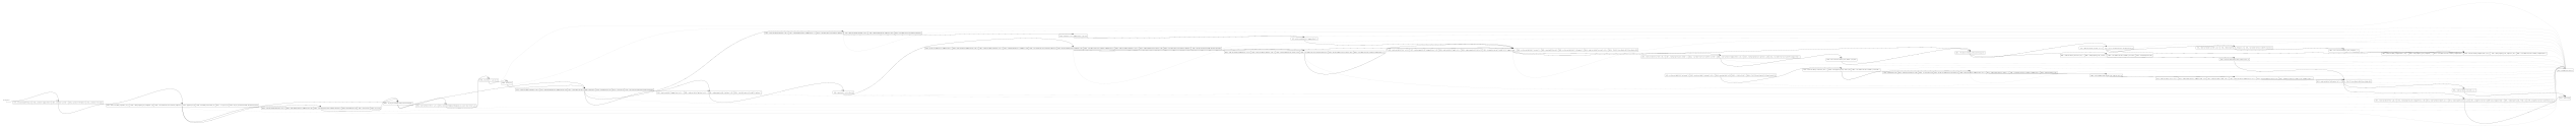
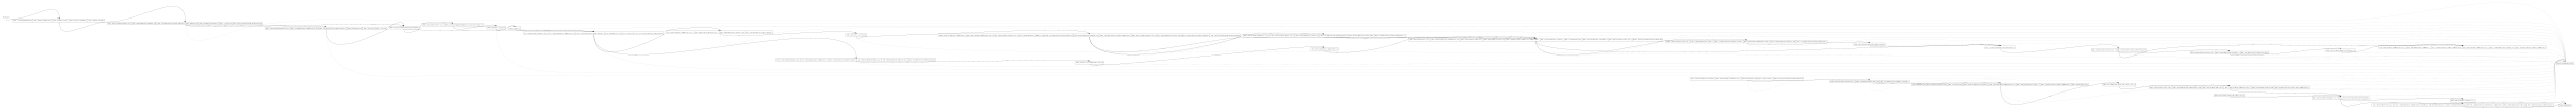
  digraph {
    fontname="Source Code Pro"
    rankdir=LR
    node [fontname="Source Code Pro" shape=record]
    edge [fontname="Source Code Pro" headport=n tailport=s]
    BB_entry43 [shape=none]
    n2 [label="{1547: constant[undefined,v1]|1548: vardecl['composition']|1549: vardecl['current']|1550: vardecl['isPromise']|1551: vardecl['returned']}"]
    n3 [label="{1552: read-variable['options',v6,-]|1553: read-property[v6,'compose',v5]|1554: \<variable-non-null-undef\>['options']|1555: typeof[v5,v3]|1556: constant[\"function\",v4]|1557: !==[v3,v4,v2]|1558: if[v2](true-block:453,false-block:454)}"]
    n4 [label="{1565: if[v2](true-block:455,false-block:458)}"]
    n5 [label="{1559: read-variable['options',v10,-]|1560: read-property[v10,'composition',v8]|1561: \<variable-non-null-undef\>['options']|1562: constant[null,v9]|1563: !=[v8,v9,v7]|1564: ![v7,v2]}"]
    n6 [label="{1678: exceptional-return}"]
    n7 [label="{1566: read-variable['Error',v8,-]|1567: constant[\"Composer#compose was used incorrectly\",v9]}"]
    n8 [label="{1570: read-variable['options',v10,-]|1571: read-property[v10,'composition',v8]|1572: \<variable-non-null-undef\>['options']|1573: constant[null,v9]|1574: !=[v8,v9,v7]|1575: if[v7](true-block:459,false-block:460)}"]
    n9 [label="{1568: construct [-,v8,v9,v7]}"]
    n10 [label="{1576: read-variable['options',v13,-]|1577: read-property[v13,'composition',-]|1578: \<variable-non-null-undef\>['options']|1579: read-variable['options',v15,-]|1580: read-property[v15,'options',v14]|1581: \<variable-non-null-undef\>['options']}"]
    n11 [label="{1582: read-variable['Composition',v12,-]|1583: read-variable['options',v14,-]|1584: read-property[v14,'options',v13]|1585: \<variable-non-null-undef\>['options']}"]
    n12 [label="{1569: throw[v7]*}"]
    n13 [label="{1586: construct [v13,'composition',v14,v11]}"]
    n14 [label="{1588: construct [-,v12,v13,v11]}"]
    n15 [label="{1587: write-variable[v11,'composition']*}"]
    n16 [label="{1589: write-variable[v11,'composition']*|1590: read-variable['composition',v16,-]|1591: read-variable['options',v17,-]|1592: read-property[v17,'compose',v15]|1593: \<variable-non-null-undef\>['options']|1594: write-property[v16,'compose',v15]|1595: \<variable-non-null-undef\>['composition']*|1596: read-variable['options',v19,-]|1597: read-property[v19,'check',v18]|1598: \<variable-non-null-undef\>['options']|1599: if[v18](true-block:465,false-block:466)}"]
    n17 [label="{1606: read-variable['this',v13,-]|1607: read-property[v13,'compositions',v12]|1608: read-variable['name',v14,-]|1609: read-property[v12,v14,v11]|1610: \<property-non-null-undef\>[v13,'compositions']|1611: write-variable[v11,'current']*|1612: constant[false,v15]|1613: write-variable[v15,'isPromise']*|1614: read-variable['current',v16,-]|1615: if[v16](true-block:467,false-block:469)}"]
    n18 [label="{1600: read-variable['composition',v21,-]|1601: read-variable['options',v22,-]|1602: read-property[v22,'check',v20]|1603: \<variable-non-null-undef\>['options']|1604: write-property[v21,'check',v20]|1605: \<variable-non-null-undef\>['composition']*}"]
    n19 [label="{1623: if[v16](true-block:470,false-block:471)}"]
    n20 [label="{1616: read-variable['current',v18,-]|1617: read-property[v18,'check',-]|1618: \<variable-non-null-undef\>['current']|1619: read-variable['composition',v20,-]|1620: read-property[v20,'options',v19]|1621: \<variable-non-null-undef\>['composition']}"]
-   n21 [label="{1624: read-variable['current',v18,-]|1625: read-property[v18,'stale',-]|1626: \<variable-non-null-undef\>['current']|1627: constant[false,v19]}"]
    n22 [label="{1628: read-variable['current',v17,-]|1629: if[v17](true-block:473,false-block:475)}"]
    n23 [label="{1622: call-current.check [v18,'check',v19,v16]}"]
    n24 [label="{1630: call-current.stale [v18,'stale',v19,-]*}"]
    n25 [label="{1631: read-variable['current',v19,-]|1632: read-property[v19,'dispose',-]|1633: \<variable-non-null-undef\>['current']}"]
    n26 [label="{1635: read-variable['composition',v20,-]|1636: read-property[v20,'compose',-]|1637: \<variable-non-null-undef\>['composition']|1638: read-variable['composition',v22,-]|1639: read-property[v22,'options',v21]|1640: \<variable-non-null-undef\>['composition']}"]
    n27 [label="{1667: read-variable['isPromise',v17,-]|1668: if[v17](true-block:484,false-block:485)}"]
    n28 [label="{1634: call-current.dispose [v19,'dispose',-]*}"]
    n29 [label="{1669: read-variable['returned',v1,-]}"]
    n30 [label="{1670: read-variable['this',v20,-]|1671: read-property[v20,'compositions',v19]|1672: read-variable['name',v21,-]|1673: read-property[v19,v21,v18]|1674: \<property-non-null-undef\>[v20,'compositions']|1675: read-property[v18,'item',v1]|1676: \<property-non-null-undef\>[v19,v21]}"]
    n31 [label="{1677: return[v1]}"]
    n32 [label="{1642: write-variable[v18,'returned']*|1643: read-variable['returned',v28,-]|1644: constant[null,v29]|1645: !=[v28,v29,v27]|1646: if[v27](true-block:478,false-block:479)}"]
    n33 [label="{1647: read-variable['returned',v30,-]|1648: read-property[v30,'then',v26]|1649: \<variable-non-null-undef\>['returned']}"]
    n34 [label="{1652: typeof[v26,v24]|1653: constant[\"function\",v25]|1654: ===[v24,v25,v23]|1655: write-variable[v23,'isPromise']*|1656: read-variable['composition',v31,-]|1657: read-property[v31,'stale',-]|1658: \<variable-non-null-undef\>['composition']|1659: constant[false,v32]}"]
    n35 [label="{1660: call-composition.stale [v31,'stale',v32,-]*}"]
    n36 [label="{1661: read-variable['this',v36,-]|1662: read-property[v36,'compositions',v34]|1663: read-variable['name',v35,-]|1664: read-variable['composition',v33,-]|1665: write-property[v34,v35,v33]|1666: \<property-non-null-undef\>[v36,'compositions']*}"]
    BB_entry43 -> n2 [headlabel="    451"]
    n2 -> n3 [headlabel="      452"]
    n3 -> n4 [headlabel="      454"]
    n3 -> n5 [headlabel="      453"]
    n3 -> n6 [color=gray headlabel="      487"]
    n4 -> n7 [headlabel="      455"]
    n4 -> n8 [headlabel="      458"]
    n5 -> n4
    n5 -> n6 [color=gray]
    n7 -> n6 [color=gray]
    n7 -> n9 [headlabel="      456"]
    n8 -> n6 [color=gray]
    n8 -> n10 [headlabel="      459"]
    n8 -> n11 [headlabel="      460"]
    n9 -> n6 [color=gray]
    n9 -> n12 [headlabel="      457"]
    n10 -> n6 [color=gray]
    n10 -> n13 [headlabel="      461"]
    n11 -> n6 [color=gray]
    n11 -> n14 [headlabel="      463"]
    n12 -> n6 [color=gray]
    n12 -> n8
    n13 -> n6 [color=gray]
    n13 -> n15 [headlabel="      462"]
    n14 -> n6 [color=gray]
    n14 -> n16 [headlabel="      464"]
    n15 -> n17 [headlabel="      466"]
    n16 -> n6 [color=gray]
    n16 -> n17
    n16 -> n18 [headlabel="      465"]
    n17 -> n6 [color=gray]
    n17 -> n19 [headlabel="      469"]
    n17 -> n20 [headlabel="      467"]
    n18 -> n6 [color=gray]
    n18 -> n17
-   n19 -> n21 [headlabel="      470"]
    n19 -> n22 [headlabel="      471"]
    n20 -> n6 [color=gray]
    n20 -> n23 [headlabel="      468"]
-   n21 -> n6 [color=gray]
-   n21 -> n24 [headlabel="      472"]
    n22 -> n6 [color=gray]
    n22 -> n25 [headlabel="      473"]
    n22 -> n26 [headlabel="      475"]
    n23 -> n6 [color=gray]
    n23 -> n19
    n24 -> n6 [color=gray]
    n24 -> n27 [headlabel="      483"]
    n25 -> n6 [color=gray]
    n25 -> n28 [headlabel="      474"]
    n26 -> n6 [color=gray]
    n27 -> n6 [color=gray]
    n27 -> n29 [headlabel="      484"]
    n27 -> n30 [headlabel="      485"]
    n28 -> n6 [color=gray]
    n28 -> n26
    n29 -> n6 [color=gray]
    n29 -> n31 [headlabel="      486"]
    n30 -> n6 [color=gray]
    n30 -> n31
    n32 -> n6 [color=gray]
    n32 -> n33 [headlabel="      478"]
    n33 -> n6 [color=gray]
    n33 -> n34 [headlabel="      480"]
    n34 -> n6 [color=gray]
    n34 -> n35 [headlabel="      481"]
    n35 -> n6 [color=gray]
    n35 -> n36 [headlabel="      482"]
    n36 -> n6 [color=gray]
    n36 -> n27
  }
